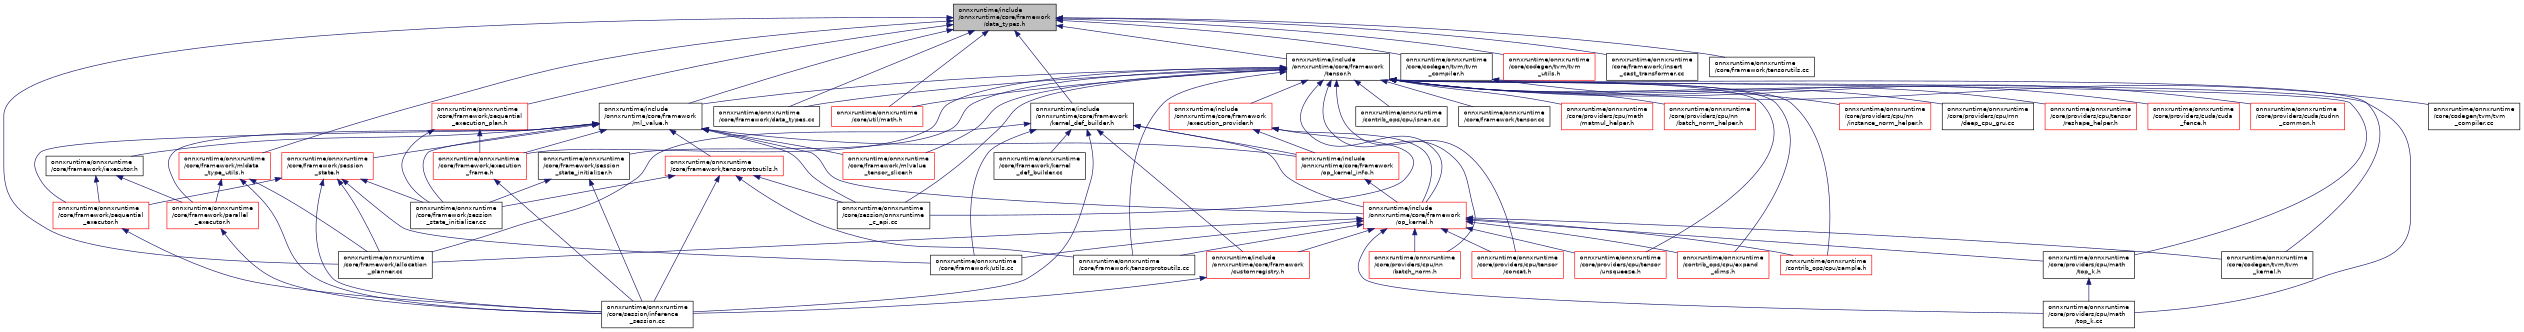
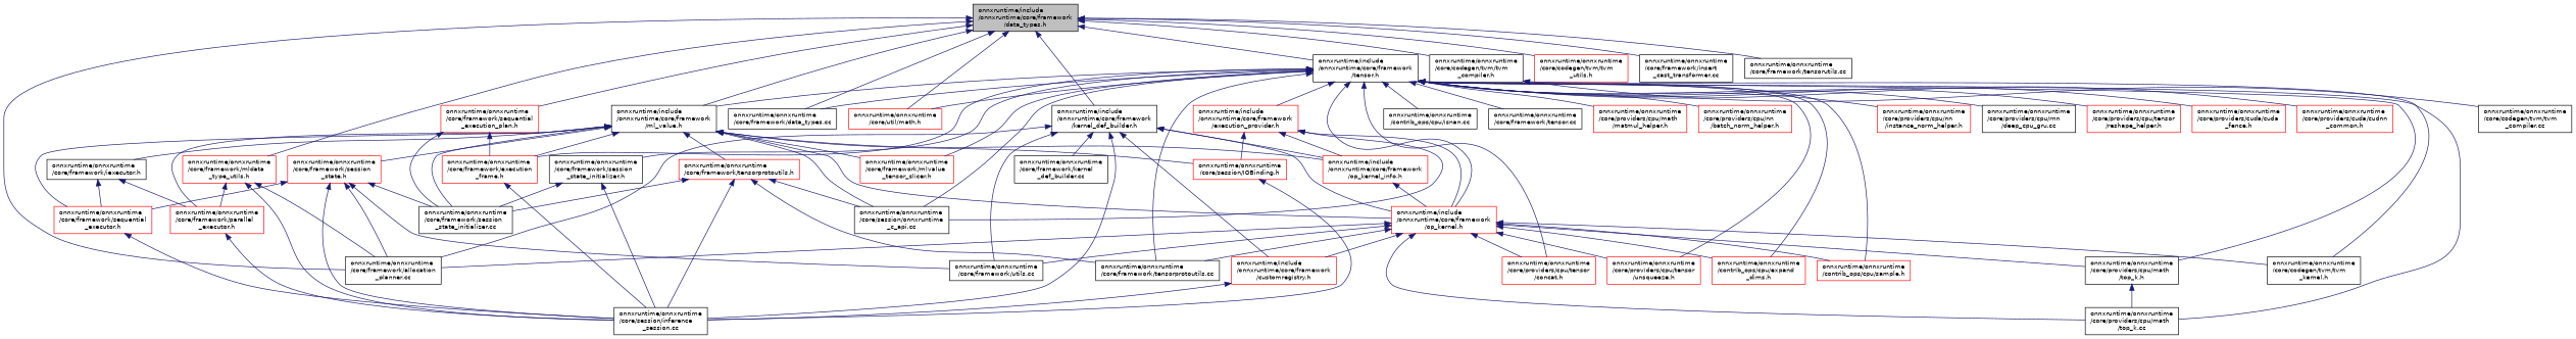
  digraph {
    node [color=red fillcolor=white fontname=Helvetica fontsize=10 shape=record style=filled]
    edge [color=midnightblue dir=back fontname=Helvetica fontsize=10 labelfontname=Helvetica labelfontsize=10 style=solid]
    n1 [color=black fillcolor=grey75 fontcolor=black height=0.2 label="onnxruntime/include\l/onnxruntime/core/framework\l/data_types.h" width=0.4]
    n2 [color=black height=0.2 label="onnxruntime/include\l/onnxruntime/core/framework\l/kernel_def_builder.h" width=0.4]
    n3 [color=black height=0.2 label="onnxruntime/onnxruntime\l/core/framework/allocation\l_planner.cc" width=0.4]
    n4 [color=black height=0.2 label="onnxruntime/include\l/onnxruntime/core/framework\l/ml_value.h" width=0.4]
    n5 [color=black height=0.2 label="onnxruntime/include\l/onnxruntime/core/framework\l/tensor.h" width=0.4]
    n6 [color=black height=0.2 label="onnxruntime/onnxruntime\l/core/framework/data_types.cc" width=0.4]
    n7 [height=0.2 label="onnxruntime/onnxruntime\l/core/util/math.h" width=0.4]
    n8 [color=black height=0.2 label="onnxruntime/onnxruntime\l/core/codegen/tvm/tvm\l_compiler.h" width=0.4]
    n9 [height=0.2 label="onnxruntime/onnxruntime\l/core/codegen/tvm/tvm\l_utils.h" width=0.4]
    n10 [color=black height=0.2 label="onnxruntime/onnxruntime\l/core/framework/insert\l_cast_transformer.cc" width=0.4]
    n11 [height=0.2 label="onnxruntime/onnxruntime\l/core/framework/mldata\l_type_utils.h" width=0.4]
    n12 [height=0.2 label="onnxruntime/onnxruntime\l/core/framework/sequential\l_execution_plan.h" width=0.4]
    n13 [color=black height=0.2 label="onnxruntime/onnxruntime\l/core/framework/tensorutils.cc" width=0.4]
    n14 [height=0.2 label="onnxruntime/include\l/onnxruntime/core/framework\l/customregistry.h" width=0.4]
    n15 [color=black height=0.2 label="onnxruntime/onnxruntime\l/core/session/inference\l_session.cc" width=0.4]
    n16 [height=0.2 label="onnxruntime/include\l/onnxruntime/core/framework\l/op_kernel.h" width=0.4]
    n17 [color=black height=0.2 label="onnxruntime/onnxruntime\l/core/framework/utils.cc" width=0.4]
    n18 [height=0.2 label="onnxruntime/include\l/onnxruntime/core/framework\l/op_kernel_info.h" width=0.4]
    n19 [color=black height=0.2 label="onnxruntime/onnxruntime\l/core/framework/kernel\l_def_builder.cc" width=0.4]
    n20 [height=0.2 label="onnxruntime/onnxruntime\l/core/framework/execution\l_frame.h" width=0.4]
    n21 [color=black height=0.2 label="onnxruntime/onnxruntime\l/core/framework/iexecutor.h" width=0.4]
    n22 [height=0.2 label="onnxruntime/onnxruntime\l/core/framework/parallel\l_executor.h" width=0.4]
    n23 [height=0.2 label="onnxruntime/onnxruntime\l/core/framework/sequential\l_executor.h" width=0.4]
    n24 [height=0.2 label="onnxruntime/onnxruntime\l/core/framework/mlvalue\l_tensor_slicer.h" width=0.4]
    n25 [height=0.2 label="onnxruntime/onnxruntime\l/core/framework/session\l_state.h" width=0.4]
    n26 [color=black height=0.2 label="onnxruntime/onnxruntime\l/core/framework/session\l_state_initializer.cc" width=0.4]
    n27 [height=0.2 label="onnxruntime/onnxruntime\l/core/framework/tensorprotoutils.h" width=0.4]
    n28 [color=black height=0.2 label="onnxruntime/onnxruntime\l/core/session/onnxruntime\l_c_api.cc" width=0.4]
+   n29 [height=0.2 label="onnxruntime/onnxruntime\l/core/session/IOBinding.h" width=0.4]
    n30 [height=0.2 label="onnxruntime/onnxruntime\l/contrib_ops/cpu/expand\l_dims.h" width=0.4]
    n31 [height=0.2 label="onnxruntime/onnxruntime\l/contrib_ops/cpu/sample.h" width=0.4]
    n32 [color=black height=0.2 label="onnxruntime/onnxruntime\l/core/framework/tensorprotoutils.cc" width=0.4]
    n33 [color=black height=0.2 label="onnxruntime/onnxruntime\l/core/providers/cpu/math\l/top_k.cc" width=0.4]
    n34 [color=black height=0.2 label="onnxruntime/onnxruntime\l/core/providers/cpu/math\l/top_k.h" width=0.4]
-   n35 [height=0.2 label="onnxruntime/onnxruntime\l/core/providers/cpu/nn\l/batch_norm.h" width=0.4]
    n36 [height=0.2 label="onnxruntime/onnxruntime\l/core/providers/cpu/tensor\l/concat.h" width=0.4]
    n37 [height=0.2 label="onnxruntime/onnxruntime\l/core/providers/cpu/tensor\l/unsqueeze.h" width=0.4]
    n38 [height=0.2 label="onnxruntime/include\l/onnxruntime/core/framework\l/execution_provider.h" width=0.4]
    n39 [color=black height=0.2 label="onnxruntime/onnxruntime\l/contrib_ops/cpu/isnan.cc" width=0.4]
    n40 [color=black height=0.2 label="onnxruntime/onnxruntime\l/core/framework/session\l_state_initializer.h" width=0.4]
    n41 [color=black height=0.2 label="onnxruntime/onnxruntime\l/core/framework/tensor.cc" width=0.4]
    n42 [height=0.2 label="onnxruntime/onnxruntime\l/core/providers/cpu/math\l/matmul_helper.h" width=0.4]
    n43 [height=0.2 label="onnxruntime/onnxruntime\l/core/providers/cpu/nn\l/batch_norm_helper.h" width=0.4]
    n44 [height=0.2 label="onnxruntime/onnxruntime\l/core/providers/cpu/nn\l/instance_norm_helper.h" width=0.4]
    n45 [color=black height=0.2 label="onnxruntime/onnxruntime\l/core/providers/cpu/rnn\l/deep_cpu_gru.cc" width=0.4]
    n46 [height=0.2 label="onnxruntime/onnxruntime\l/core/providers/cpu/tensor\l/reshape_helper.h" width=0.4]
    n47 [height=0.2 label="onnxruntime/onnxruntime\l/core/providers/cuda/cuda\l_fence.h" width=0.4]
    n48 [height=0.2 label="onnxruntime/onnxruntime\l/core/providers/cuda/cudnn\l_common.h" width=0.4]
    n49 [color=black height=0.2 label="onnxruntime/onnxruntime\l/core/codegen/tvm/tvm\l_kernel.h" width=0.4]
    n50 [color=black height=0.2 label="onnxruntime/onnxruntime\l/core/codegen/tvm/tvm\l_compiler.cc" width=0.4]
    n1 -> n2
    n1 -> n3
    n1 -> n4
    n1 -> n5
    n1 -> n6
    n1 -> n7
    n1 -> n8
    n1 -> n9
    n1 -> n10
    n1 -> n11
    n1 -> n12
    n1 -> n13
    n2 -> n3
    n2 -> n14
    n2 -> n15
    n2 -> n16
    n2 -> n17
    n2 -> n18
    n2 -> n19
    n4 -> n16
    n4 -> n18
    n4 -> n20
    n4 -> n21
    n4 -> n22
    n4 -> n23
    n4 -> n24
    n4 -> n25
    n4 -> n26
    n4 -> n27
    n4 -> n28
+   n4 -> n29
    n5 -> n4
    n5 -> n6
    n5 -> n7
    n5 -> n16
    n5 -> n20
    n5 -> n24
    n5 -> n28
    n5 -> n30
    n5 -> n31
    n5 -> n32
    n5 -> n33
    n5 -> n34
-   n5 -> n35
    n5 -> n36
    n5 -> n37
    n5 -> n38
    n5 -> n39
    n5 -> n40
    n5 -> n41
    n5 -> n42
    n5 -> n43
    n5 -> n44
    n5 -> n45
    n5 -> n46
    n5 -> n47
    n5 -> n48
    n8 -> n49
    n8 -> n50
    n11 -> n3
    n11 -> n15
    n11 -> n22
    n12 -> n20
    n12 -> n26
    n14 -> n15
    n16 -> n3
    n16 -> n14
    n16 -> n17
    n16 -> n30
    n16 -> n31
    n16 -> n32
    n16 -> n33
    n16 -> n34
-   n16 -> n35
    n16 -> n36
    n16 -> n37
    n16 -> n49
    n18 -> n16
    n20 -> n15
    n21 -> n22
    n21 -> n23
    n22 -> n15
    n23 -> n15
    n25 -> n3
    n25 -> n15
    n25 -> n17
    n25 -> n23
    n25 -> n26
    n27 -> n15
    n27 -> n26
    n27 -> n28
    n27 -> n32
+   n29 -> n15
    n34 -> n33
    n38 -> n16
    n38 -> n18
    n38 -> n28
+   n38 -> n29
    n40 -> n15
    n40 -> n26
  }
